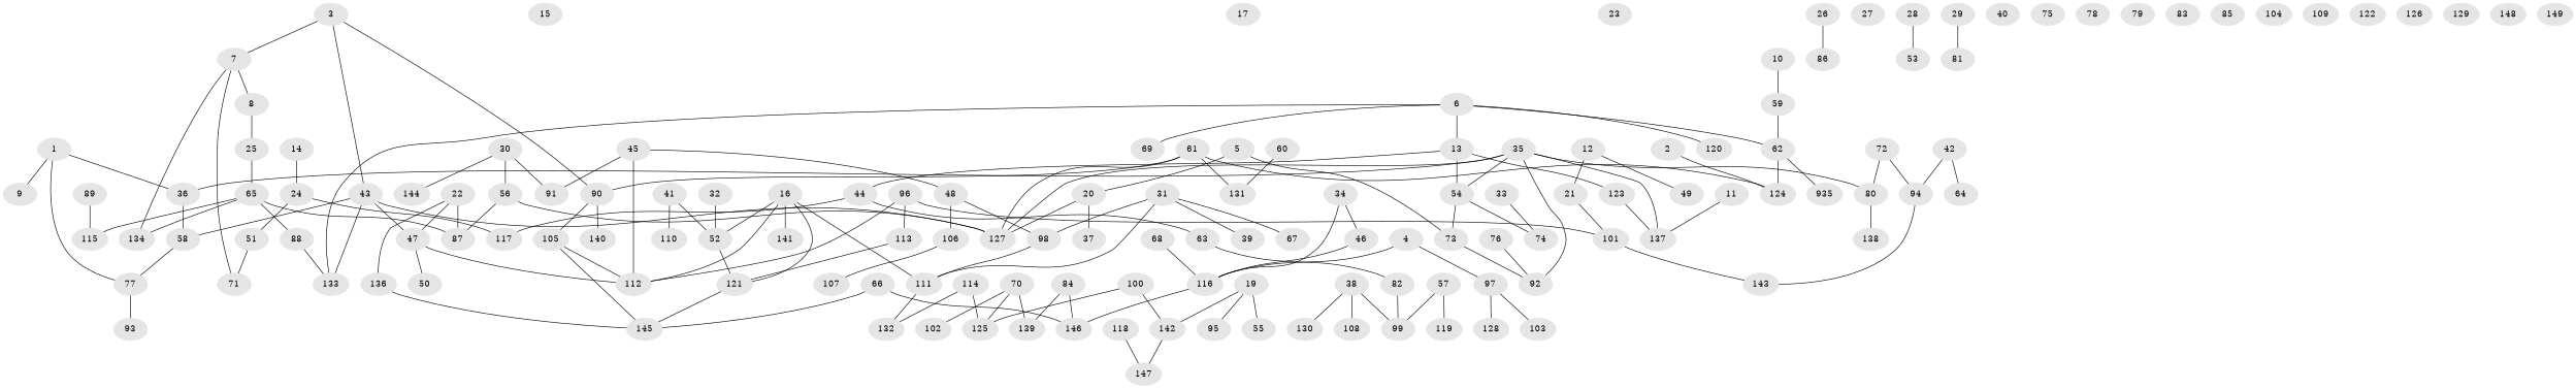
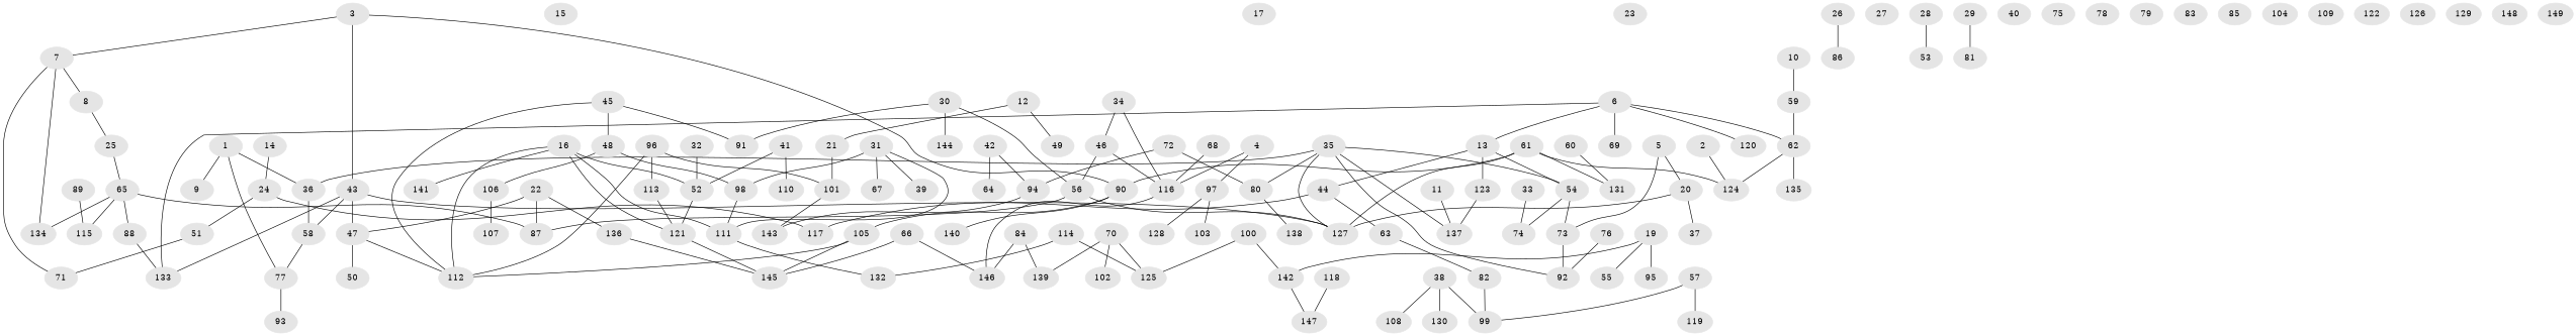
  graph {
    node [color=gray90 style=filled]
    1
    9
    36
    77
    58
    93
    2
    124
    3
    7
    43
    90
    8
    71
    134
    133
    127
    47
    105
    140
    4
    97
    116
    103
    128
    146
    5
    20
    73
    37
    92
    6
    13
    62
    69
    120
    44
    54
    123
-   135 [label=935]
+   135
    25
    65
    10
    59
    11
    137
    12
    21
    49
    101
    117
    63
    74
    14
    24
    51
    15
    16
    52
    111
    112
    121
    141
    132
    145
    17
    19
    55
    142
    95
    147
    143
    22
    87
    136
    50
    23
    88
    115
    26
    86
    27
    28
    53
    29
    81
    30
    56
    91
    144
    31
    39
    67
    98
    32
    33
    34
    46
    35
    80
    138
    114
    125
    38
    99
    108
    130
    40
    41
    110
    42
    64
    94
    82
    45
    48
    106
    107
    57
    119
    60
    131
    61
    66
    68
    70
    102
    139
    72
    75
    76
    78
    79
    83
    84
    85
    89
    96
    113
    100
    104
    109
    118
    122
    126
    129
    148
    149
    1 -- 9
    1 -- 36
    1 -- 77
    36 -- 58
    77 -- 93
    58 -- 77
    2 -- 124
    3 -- 7
    3 -- 43
    3 -- 90
    7 -- 8
    7 -- 71
    7 -- 134
    43 -- 58
    43 -- 133
    43 -- 127
    43 -- 47
    90 -- 105
    90 -- 140
    8 -- 25
    47 -- 112
    47 -- 50
    105 -- 112
    105 -- 145
    4 -- 97
    4 -- 116
    97 -- 103
    97 -- 128
    116 -- 146
    5 -- 20
    5 -- 73
    20 -- 127
    20 -- 37
    73 -- 92
    6 -- 133
    6 -- 13
    6 -- 62
    6 -- 69
    6 -- 120
    13 -- 44
    13 -- 54
    13 -- 123
    62 -- 124
    62 -- 135
    44 -- 117
    44 -- 63
    54 -- 73
    54 -- 74
    123 -- 137
    25 -- 65
    65 -- 134
    65 -- 87
    65 -- 88
    65 -- 115
    10 -- 59
    59 -- 62
    11 -- 137
    12 -- 21
    12 -- 49
    21 -- 101
    101 -- 143
    63 -- 82
    14 -- 24
    24 -- 117
    24 -- 51
    51 -- 71
    16 -- 52
    16 -- 111
    16 -- 112
    16 -- 121
    16 -- 141
    52 -- 121
    111 -- 132
    121 -- 145
    19 -- 55
    19 -- 142
    19 -- 95
    142 -- 147
    22 -- 47
    22 -- 87
    22 -- 136
    136 -- 145
    88 -- 133
    26 -- 86
    28 -- 53
    29 -- 81
    30 -- 56
    30 -- 91
    30 -- 144
    56 -- 127
    56 -- 87
    31 -- 111
    31 -- 39
    31 -- 67
    31 -- 98
    98 -- 111
    32 -- 52
    33 -- 74
    34 -- 116
    34 -- 46
    46 -- 116
+   46 -- 56
    35 -- 36
    35 -- 127
    35 -- 92
    35 -- 54
    35 -- 137
    35 -- 80
    80 -- 138
    114 -- 132
    114 -- 125
    38 -- 99
    38 -- 108
    38 -- 130
    41 -- 52
    41 -- 110
    42 -- 64
    42 -- 94
    94 -- 143
    82 -- 99
    45 -- 112
    45 -- 91
    45 -- 48
    48 -- 98
    48 -- 106
    106 -- 107
    57 -- 99
    57 -- 119
    60 -- 131
    61 -- 124
    61 -- 90
    61 -- 127
    61 -- 131
    66 -- 146
    66 -- 145
    68 -- 116
    70 -- 125
    70 -- 102
    70 -- 139
    72 -- 80
    72 -- 94
    76 -- 92
    84 -- 146
    84 -- 139
    89 -- 115
    96 -- 101
    96 -- 112
    96 -- 113
    113 -- 121
    100 -- 142
    100 -- 125
    118 -- 147
  }
